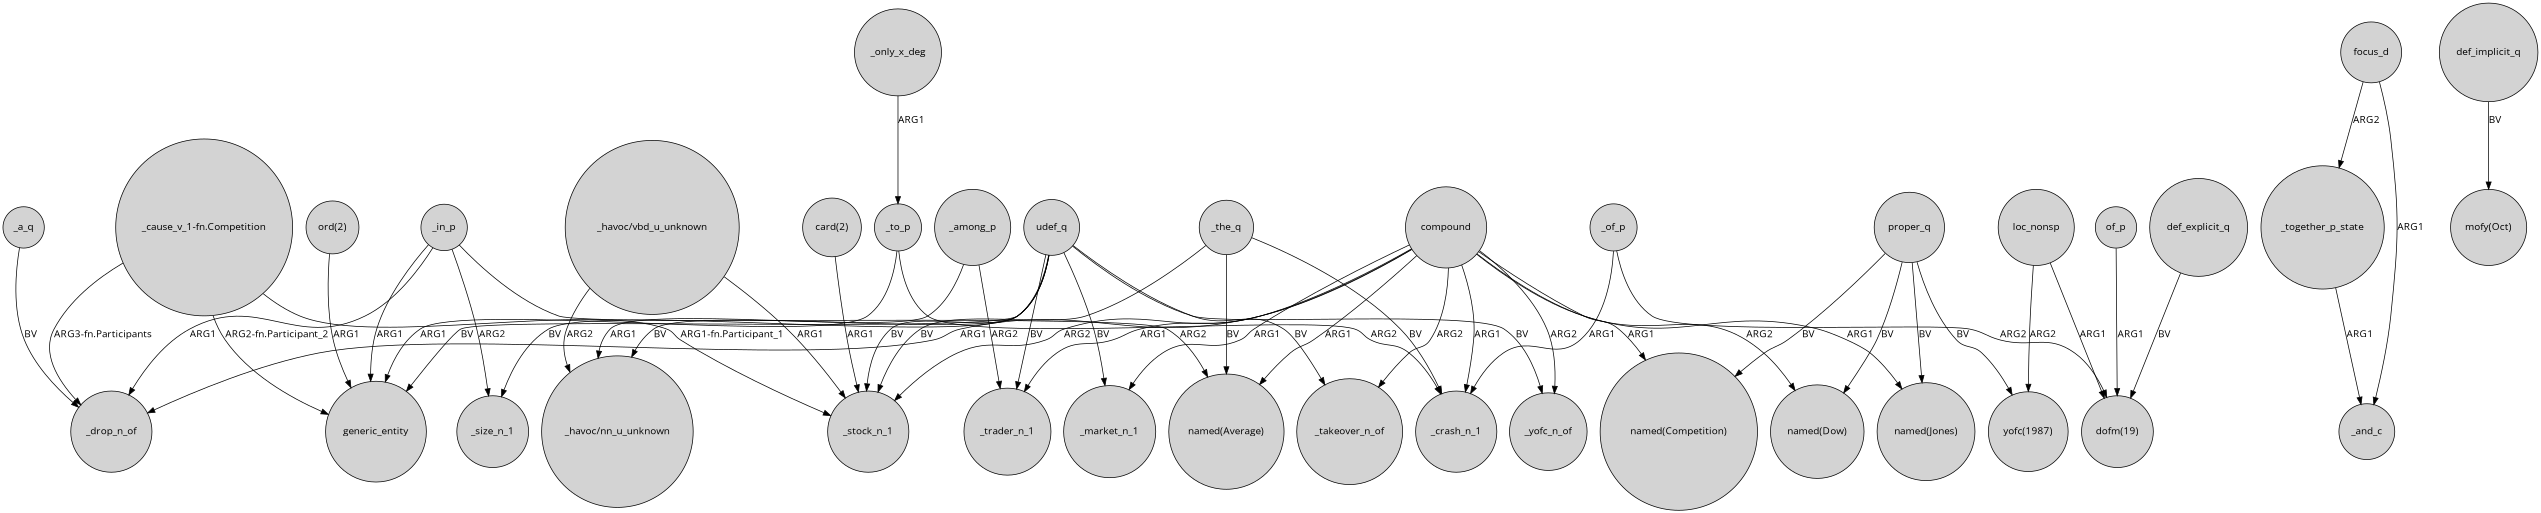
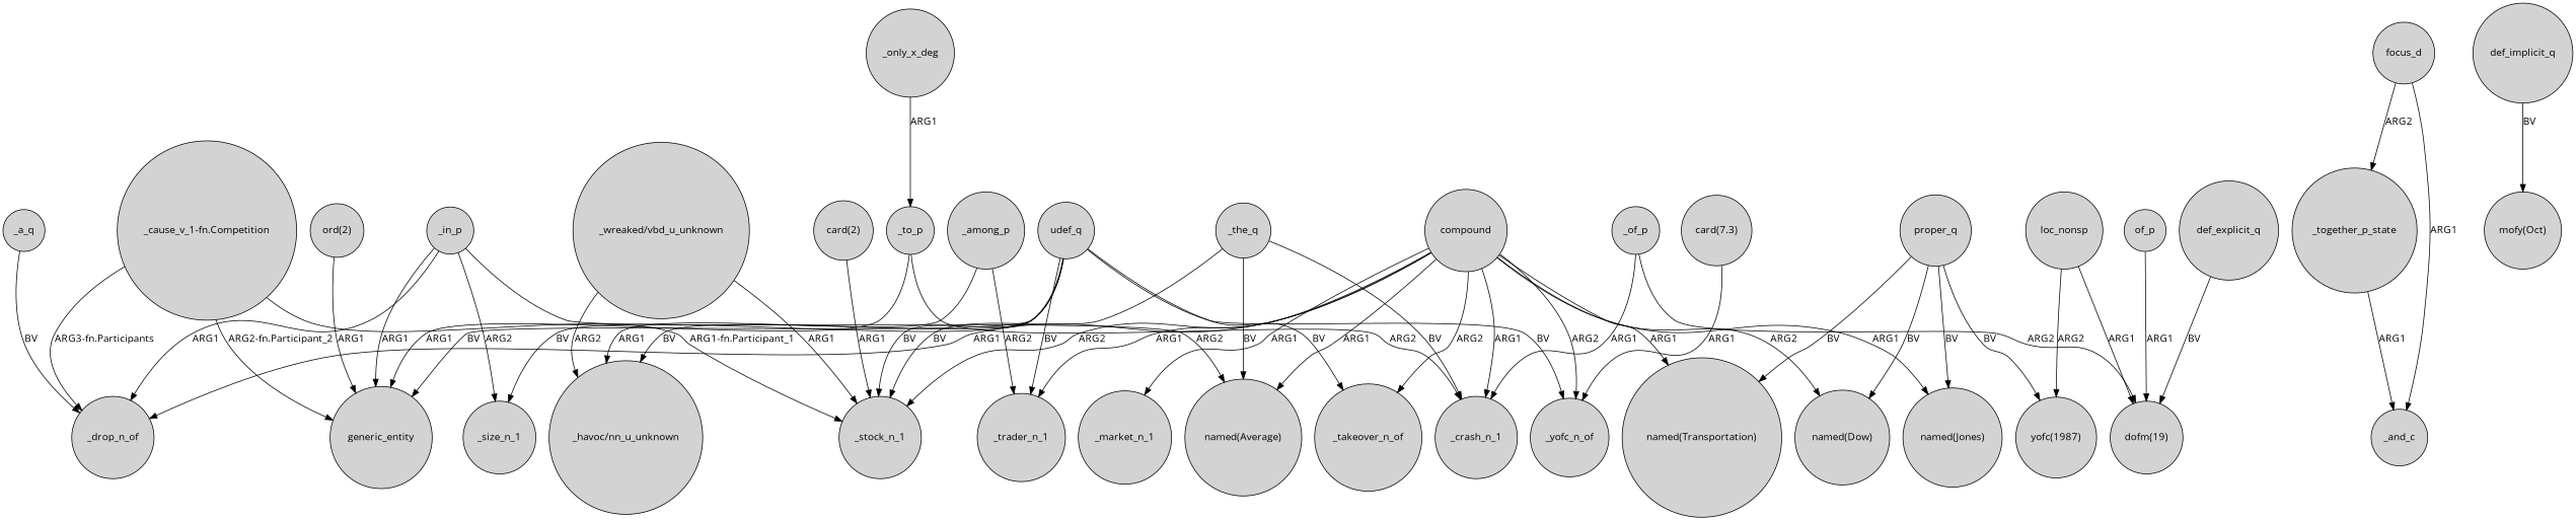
  digraph {
    fontname="Open Sans"
    node [fontname="Open Sans" shape=circle style=filled]
    edge [fontname="Open Sans"]
    udef_q
    _size_n_1
    _market_n_1
    _stock_n_1
    _trader_n_1
    generic_entity
    "_havoc/nn_u_unknown"
    _takeover_n_of
    n9 [label=_yofc_n_of]
    compound
-   "named(Transportation)" [label="named(Competition)"]
+   "named(Transportation)"
    "named(Jones)"
    _drop_n_of
    _crash_n_1
    "named(Average)"
    "named(Dow)"
    "card(2)"
    _together_p_state
    _and_c
    of_p
    "dofm(19)"
    "_cause_v_1-fn.Competition"
-   "_wreaked/vbd_u_unknown" [label="_havoc/vbd_u_unknown"]
+   "_wreaked/vbd_u_unknown"
    _the_q
    _only_x_deg
    _to_p
    _in_p
    _of_p
    _among_p
    proper_q
    "yofc(1987)"
    focus_d
    _a_q
    "ord(2)"
    def_implicit_q
    "mofy(Oct)"
    loc_nonsp
    def_explicit_q
+   "card(7.3)"
    udef_q -> _size_n_1 [label=BV]
-   udef_q -> _market_n_1 [label=BV]
    udef_q -> _stock_n_1 [label=BV]
    udef_q -> _trader_n_1 [label=BV]
    udef_q -> generic_entity [label=BV]
    udef_q -> "_havoc/nn_u_unknown" [label=BV]
    udef_q -> _takeover_n_of [label=BV]
    udef_q -> n9 [label=BV]
    compound -> _market_n_1 [label=ARG1]
    compound -> _stock_n_1 [label=ARG2]
    compound -> _trader_n_1 [label=ARG1]
    compound -> _takeover_n_of [label=ARG2]
    compound -> n9 [label=ARG2]
    compound -> "named(Transportation)" [label=ARG1]
    compound -> "named(Jones)" [label=ARG1]
    compound -> _drop_n_of [label=ARG1]
    compound -> _crash_n_1 [label=ARG1]
    compound -> "named(Average)" [label=ARG1]
    compound -> "named(Dow)" [label=ARG2]
    "card(2)" -> _stock_n_1 [label=ARG1]
    _together_p_state -> _and_c [label=ARG1]
    of_p -> "dofm(19)" [label=ARG1]
    "_cause_v_1-fn.Competition" -> _stock_n_1 [label="ARG1-fn.Participant_1"]
    "_cause_v_1-fn.Competition" -> generic_entity [label="ARG2-fn.Participant_2"]
    "_cause_v_1-fn.Competition" -> _drop_n_of [label="ARG3-fn.Participants"]
    "_wreaked/vbd_u_unknown" -> _stock_n_1 [label=ARG1]
    "_wreaked/vbd_u_unknown" -> "_havoc/nn_u_unknown" [label=ARG2]
    _the_q -> _stock_n_1 [label=BV]
    _the_q -> _crash_n_1 [label=BV]
    _the_q -> "named(Average)" [label=BV]
    _only_x_deg -> _to_p [label=ARG1]
    _to_p -> generic_entity [label=ARG1]
    _to_p -> _crash_n_1 [label=ARG2]
    _in_p -> _size_n_1 [label=ARG2]
    _in_p -> generic_entity [label=ARG1]
    _in_p -> _drop_n_of [label=ARG1]
    _in_p -> "named(Average)" [label=ARG2]
    _of_p -> _crash_n_1 [label=ARG1]
    _of_p -> "dofm(19)" [label=ARG2]
    _among_p -> _trader_n_1 [label=ARG2]
    _among_p -> "_havoc/nn_u_unknown" [label=ARG1]
    proper_q -> "named(Transportation)" [label=BV]
    proper_q -> "named(Jones)" [label=BV]
    proper_q -> "named(Dow)" [label=BV]
    proper_q -> "yofc(1987)" [label=BV]
    focus_d -> _together_p_state [label=ARG2]
    focus_d -> _and_c [label=ARG1]
    _a_q -> _drop_n_of [label=BV]
    "ord(2)" -> generic_entity [label=ARG1]
    def_implicit_q -> "mofy(Oct)" [label=BV]
    loc_nonsp -> "dofm(19)" [label=ARG1]
    loc_nonsp -> "yofc(1987)" [label=ARG2]
    def_explicit_q -> "dofm(19)" [label=BV]
+   "card(7.3)" -> n9 [label=ARG1]
  }
